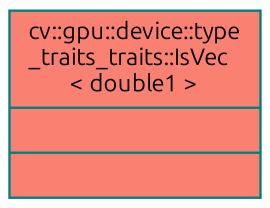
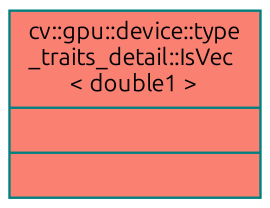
  digraph {
    fontname=Ubuntu
-   n1 [color=teal fillcolor=salmon fontcolor=black fontname=Ubuntu fontsize=10 height=0.2 label="{cv::gpu::device::type\l_traits_traits::IsVec\l\< double1 \>\n||}" shape=record style=filled width=0.4]
+   n1 [color=teal fillcolor=salmon fontcolor=black fontname=Ubuntu fontsize=10 height=0.2 label="{cv::gpu::device::type\l_traits_detail::IsVec\l\< double1 \>\n||}" shape=record style=filled width=0.4]
  }
